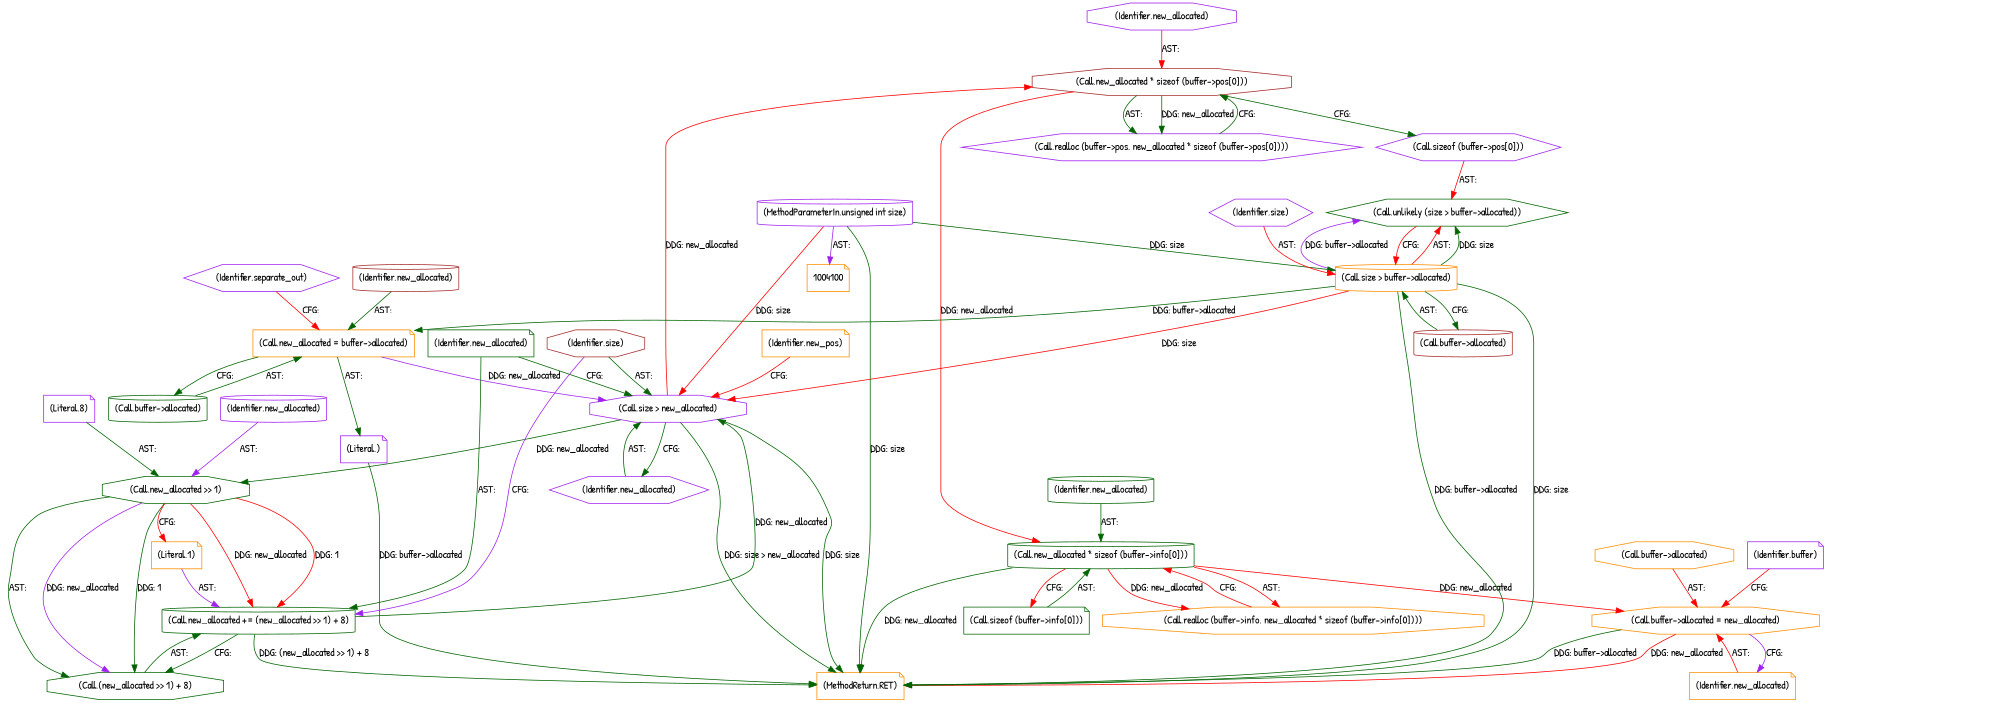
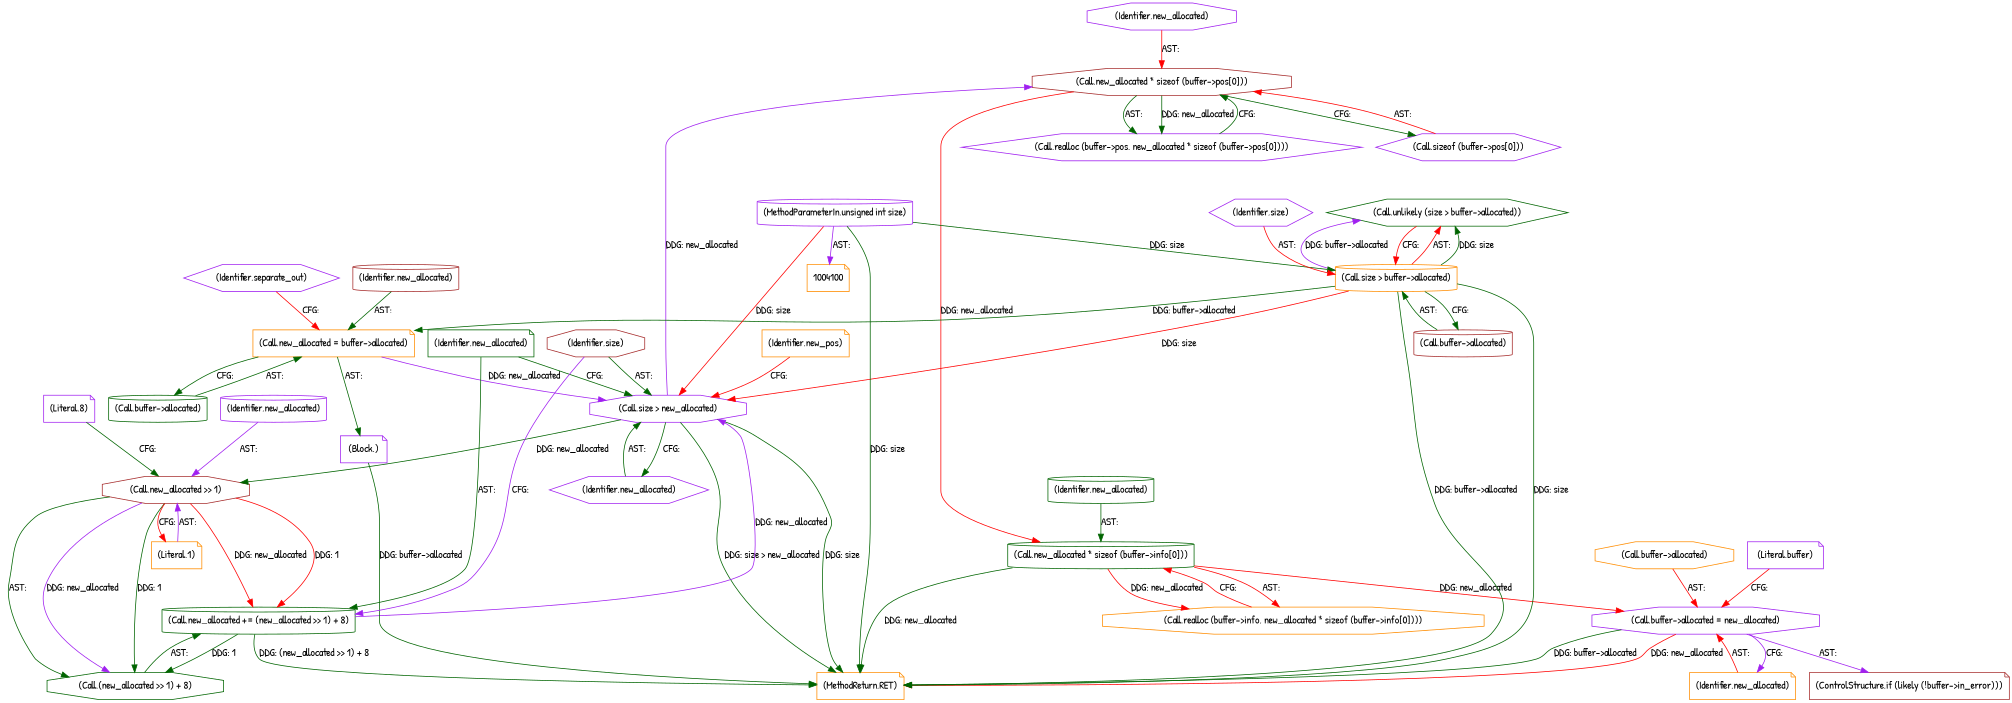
  digraph {
    fontname="Patrick Hand"
    node [color=purple fontname="Patrick Hand" shape=note]
    edge [color=darkgreen fontname="Patrick Hand"]
-   n1 [color=darkorange label="(Call,buffer->allocated = new_allocated)" shape=octagon]
+   n1 [label="(Call,buffer->allocated = new_allocated)" shape=octagon]
+   n2 [color=brown label="(ControlStructure,if (likely (!buffer->in_error)))"]
    n3 [color=darkorange label="(MethodReturn,RET)"]
    n4 [color=darkorange label="(Identifier,new_allocated)"]
    n5 [color=darkgreen label="(Call,new_allocated * sizeof (buffer->info[0]))" shape=cylinder]
-   n6 [color=darkgreen label="(Call,sizeof (buffer->info[0]))"]
    n7 [color=darkorange label="(Call,realloc (buffer->info, new_allocated * sizeof (buffer->info[0])))" shape=octagon]
    n8 [color=brown label="(Call,new_allocated * sizeof (buffer->pos[0]))" shape=octagon]
    n9 [label="(Call,sizeof (buffer->pos[0]))" shape=hexagon]
    n10 [label="(Call,realloc (buffer->pos, new_allocated * sizeof (buffer->pos[0])))" shape=hexagon]
    n11 [label="(Call,size > new_allocated)" shape=octagon]
-   n12 [color=darkgreen label="(Call,new_allocated >> 1)" shape=octagon]
+   n12 [color=brown label="(Call,new_allocated >> 1)" shape=octagon]
    n13 [label="(Identifier,new_allocated)" shape=hexagon]
    n14 [color=darkgreen label="(Call,new_allocated += (new_allocated >> 1) + 8)" shape=cylinder]
    n15 [color=darkgreen label="(Call,(new_allocated >> 1) + 8)" shape=octagon]
    n16 [color=darkorange label="(Literal,1)"]
    n17 [color=darkorange label="(Call,size > buffer->allocated)" shape=cylinder]
    n18 [color=darkorange label="(Call,new_allocated = buffer->allocated)"]
    n19 [color=darkgreen label="(Call,unlikely (size > buffer->allocated))" shape=hexagon]
    n20 [color=brown label="(Call,buffer->allocated)" shape=cylinder]
-   n21 [label="(Literal,)"]
+   n21 [label="(Block,)"]
    n22 [color=darkgreen label="(Call,buffer->allocated)" shape=cylinder]
    n23 [label="(MethodParameterIn,unsigned int size)" shape=cylinder]
    n24 [color=darkorange label=1004100]
    n25 [label="(Identifier,new_allocated)" shape=octagon]
    n26 [label="(Identifier,size)" shape=hexagon]
    n27 [color=brown label="(Identifier,new_allocated)" shape=cylinder]
    n28 [label="(Identifier,separate_out)" shape=hexagon]
    n29 [color=darkgreen label="(Identifier,new_allocated)"]
    n30 [color=darkorange label="(Call,buffer->allocated)" shape=octagon]
-   n31 [label="(Identifier,buffer)"]
+   n31 [label="(Literal,buffer)"]
    n32 [color=darkgreen label="(Identifier,new_allocated)" shape=cylinder]
    n33 [color=brown label="(Identifier,size)" shape=octagon]
    n34 [label="(Identifier,new_allocated)" shape=cylinder]
    n35 [label="(Literal,8)"]
    n36 [color=darkorange label="(Identifier,new_pos)"]
+   n1 -> n2 [color=purple label="AST: "]
    n1 -> n3 [label="DDG: buffer->allocated"]
    n1 -> n3 [color=red label="DDG: new_allocated"]
    n1 -> n4 [color=purple label="CFG: "]
    n4 -> n1 [color=red label="AST: "]
    n5 -> n1 [color=red label="DDG: new_allocated"]
    n5 -> n3 [label="DDG: new_allocated"]
-   n5 -> n6 [color=red label="CFG: "]
    n5 -> n7 [color=red label="AST: "]
    n5 -> n7 [color=red label="DDG: new_allocated"]
-   n6 -> n5 [label="AST: "]
    n7 -> n5 [color=red label="CFG: "]
    n8 -> n5 [color=red label="DDG: new_allocated"]
    n8 -> n9 [label="CFG: "]
    n8 -> n10 [label="AST: "]
    n8 -> n10 [label="DDG: new_allocated"]
-   n9 -> n19 [color=red label="AST: "]
+   n9 -> n8 [color=red label="AST: "]
    n10 -> n8 [label="CFG: "]
    n11 -> n3 [label="DDG: size"]
    n11 -> n3 [label="DDG: size > new_allocated"]
-   n11 -> n8 [color=red label="DDG: new_allocated"]
+   n11 -> n8 [color=purple label="DDG: new_allocated"]
    n11 -> n12 [label="DDG: new_allocated"]
    n11 -> n13 [label="CFG: "]
    n12 -> n14 [color=red label="DDG: new_allocated"]
    n12 -> n14 [color=red label="DDG: 1"]
    n12 -> n15 [label="AST: "]
    n12 -> n15 [color=purple label="DDG: new_allocated"]
    n12 -> n15 [label="DDG: 1"]
    n12 -> n16 [color=red label="CFG: "]
    n13 -> n11 [label="AST: "]
    n14 -> n3 [label="DDG: (new_allocated >> 1) + 8"]
-   n14 -> n11 [label="DDG: new_allocated"]
-   n14 -> n15 [label="CFG: "]
+   n14 -> n11 [color=purple label="DDG: new_allocated"]
+   n14 -> n15 [label="DDG: 1"]
    n15 -> n14 [label="AST: "]
-   n16 -> n14 [color=purple label="AST: "]
+   n16 -> n12 [color=purple label="AST: "]
    n17 -> n3 [label="DDG: buffer->allocated"]
    n17 -> n3 [label="DDG: size"]
    n17 -> n11 [color=red label="DDG: size"]
    n17 -> n18 [label="DDG: buffer->allocated"]
    n17 -> n19 [color=red label="AST: "]
    n17 -> n19 [label="DDG: size"]
    n17 -> n19 [color=purple label="DDG: buffer->allocated"]
    n17 -> n20 [label="CFG: "]
    n18 -> n11 [color=purple label="DDG: new_allocated"]
    n18 -> n21 [label="AST: "]
    n18 -> n22 [label="CFG: "]
    n19 -> n17 [color=red label="CFG: "]
    n20 -> n17 [label="AST: "]
    n21 -> n3 [label="DDG: buffer->allocated"]
    n22 -> n18 [label="AST: "]
    n23 -> n3 [label="DDG: size"]
    n23 -> n11 [color=red label="DDG: size"]
    n23 -> n17 [label="DDG: size"]
    n23 -> n24 [color=purple label="AST: "]
    n25 -> n8 [color=red label="AST: "]
    n26 -> n17 [color=red label="AST: "]
    n27 -> n18 [label="AST: "]
    n28 -> n18 [color=red label="CFG: "]
    n29 -> n11 [label="CFG: "]
    n29 -> n14 [label="AST: "]
    n30 -> n1 [color=red label="AST: "]
    n31 -> n1 [color=red label="CFG: "]
    n32 -> n5 [label="AST: "]
    n33 -> n11 [label="AST: "]
    n33 -> n14 [color=purple label="CFG: "]
    n34 -> n12 [color=purple label="AST: "]
-   n35 -> n12 [label="AST: "]
+   n35 -> n12 [label="CFG: "]
    n36 -> n11 [color=red label="CFG: "]
  }
